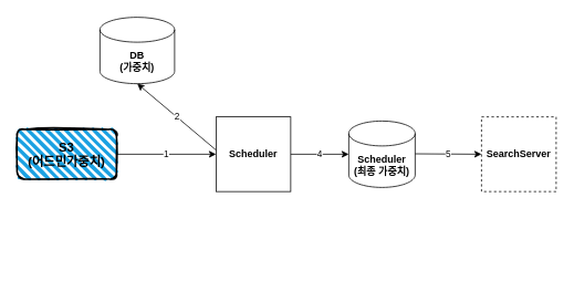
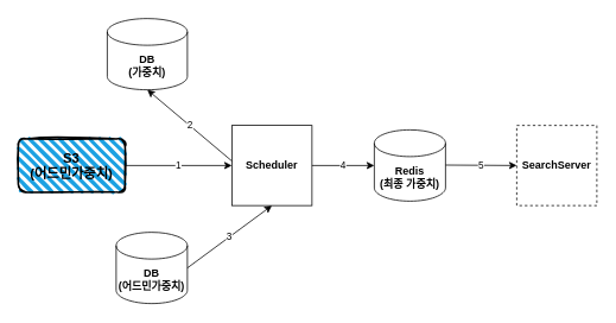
  <mxCell id="0" />
  <mxCell id="1" parent="0" />
  <mxCell id="2" value="&lt;font style=&quot;font-size: 12px&quot;&gt;&lt;b style=&quot;font-size: 15px&quot;&gt;S3&lt;br&gt;(어드민가중치)&lt;br&gt;&lt;/b&gt;&lt;/font&gt;" style="rounded=1;whiteSpace=wrap;html=1;strokeWidth=2;fillWeight=4;hachureGap=8;hachureAngle=45;fillColor=#1ba1e2;sketch=1;" vertex="1" parent="1"><mxGeometry x="20" y="155" width="120" height="60" as="geometry" /></mxCell>
  <mxCell id="3" value="&lt;font style=&quot;font-size: 12px&quot;&gt;&lt;b&gt;DB&lt;br&gt;(가중치)&lt;/b&gt;&lt;/font&gt;" style="shape=cylinder3;whiteSpace=wrap;html=1;boundedLbl=1;backgroundOutline=1;size=15;" vertex="1" parent="1"><mxGeometry x="120" y="20" width="90" height="80" as="geometry" /></mxCell>
- <mxCell id="5" value="&lt;b&gt;Scheduler&lt;br&gt;(최종 가중치)&lt;br&gt;&lt;/b&gt;" style="shape=cylinder3;whiteSpace=wrap;html=1;boundedLbl=1;backgroundOutline=1;size=15;" vertex="1" parent="1"><mxGeometry x="420" y="145" width="80" height="80" as="geometry" /></mxCell>
+ <mxCell id="4" value="&lt;b&gt;DB&lt;br&gt;(어드민가중치)&lt;/b&gt;" style="shape=cylinder3;whiteSpace=wrap;html=1;boundedLbl=1;backgroundOutline=1;size=15;" vertex="1" parent="1"><mxGeometry x="130" y="260" width="80" height="80" as="geometry" /></mxCell>
+ <mxCell id="5" value="&lt;b&gt;Redis&lt;br&gt;(최종 가중치)&lt;br&gt;&lt;/b&gt;" style="shape=cylinder3;whiteSpace=wrap;html=1;boundedLbl=1;backgroundOutline=1;size=15;" vertex="1" parent="1"><mxGeometry x="420" y="145" width="80" height="80" as="geometry" /></mxCell>
  <mxCell id="6" value="1" style="endArrow=classic;html=1;exitX=1;exitY=0.5;exitDx=0;exitDy=0;entryX=0;entryY=0.5;entryDx=0;entryDy=0;" edge="1" parent="1" source="2" target="9"><mxGeometry width="50" height="50" relative="1" as="geometry"><mxPoint x="220" y="135" as="sourcePoint" /><mxPoint x="210" y="80" as="targetPoint" /></mxGeometry></mxCell>
+ <mxCell id="7" value="3" style="endArrow=classic;html=1;exitX=1;exitY=0.5;exitDx=0;exitDy=0;exitPerimeter=0;entryX=0.5;entryY=1;entryDx=0;entryDy=0;" edge="1" parent="1" source="4" target="9"><mxGeometry width="50" height="50" relative="1" as="geometry"><mxPoint x="360" y="275" as="sourcePoint" /><mxPoint x="420" y="215" as="targetPoint" /></mxGeometry></mxCell>
  <mxCell id="8" value="&lt;b&gt;SearchServer&lt;/b&gt;" style="whiteSpace=wrap;html=1;aspect=fixed;dashed=1;" vertex="1" parent="1"><mxGeometry x="580" y="140" width="90" height="90" as="geometry" /></mxCell>
  <mxCell id="9" value="&lt;b&gt;Scheduler&lt;/b&gt;" style="whiteSpace=wrap;html=1;aspect=fixed;" vertex="1" parent="1"><mxGeometry x="260" y="140" width="90" height="90" as="geometry" /></mxCell>
  <mxCell id="10" value="2" style="endArrow=classic;html=1;entryX=0.5;entryY=1;entryDx=0;entryDy=0;entryPerimeter=0;" edge="1" parent="1" target="3"><mxGeometry width="50" height="50" relative="1" as="geometry"><mxPoint x="260" y="180" as="sourcePoint" /><mxPoint x="310" y="130" as="targetPoint" /></mxGeometry></mxCell>
  <mxCell id="11" value="4" style="endArrow=classic;html=1;exitX=1;exitY=0.5;exitDx=0;exitDy=0;exitPerimeter=0;entryX=0;entryY=0.5;entryDx=0;entryDy=0;entryPerimeter=0;" edge="1" parent="1" target="5"><mxGeometry width="50" height="50" relative="1" as="geometry"><mxPoint x="350" y="185" as="sourcePoint" /><mxPoint x="445" y="70" as="targetPoint" /></mxGeometry></mxCell>
  <mxCell id="12" value="5" style="endArrow=classic;html=1;exitX=1;exitY=0.5;exitDx=0;exitDy=0;exitPerimeter=0;entryX=0;entryY=0.5;entryDx=0;entryDy=0;" edge="1" parent="1" target="8"><mxGeometry width="50" height="50" relative="1" as="geometry"><mxPoint x="500" y="184.5" as="sourcePoint" /><mxPoint x="600" y="184.5" as="targetPoint" /></mxGeometry></mxCell>
